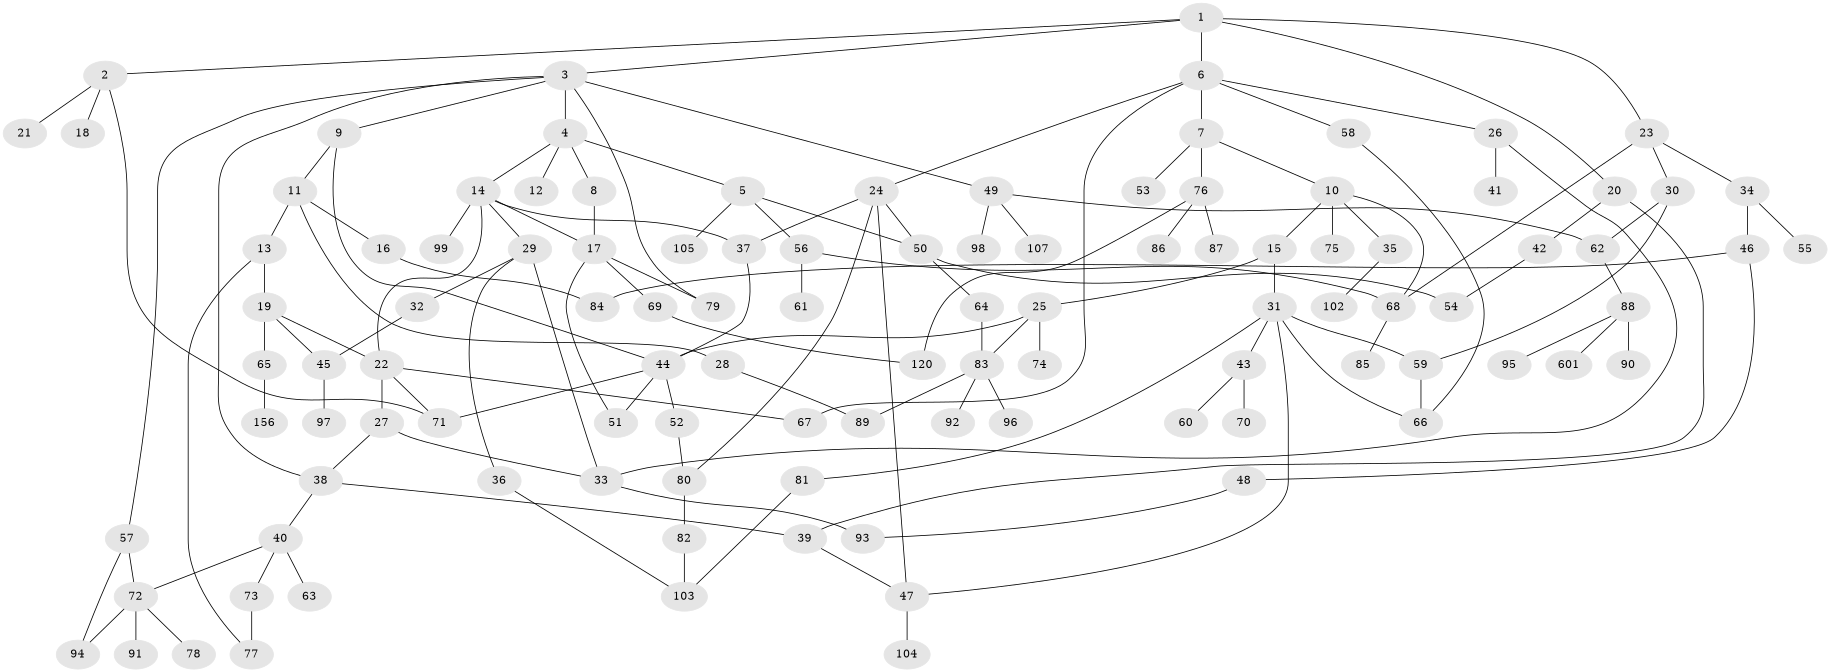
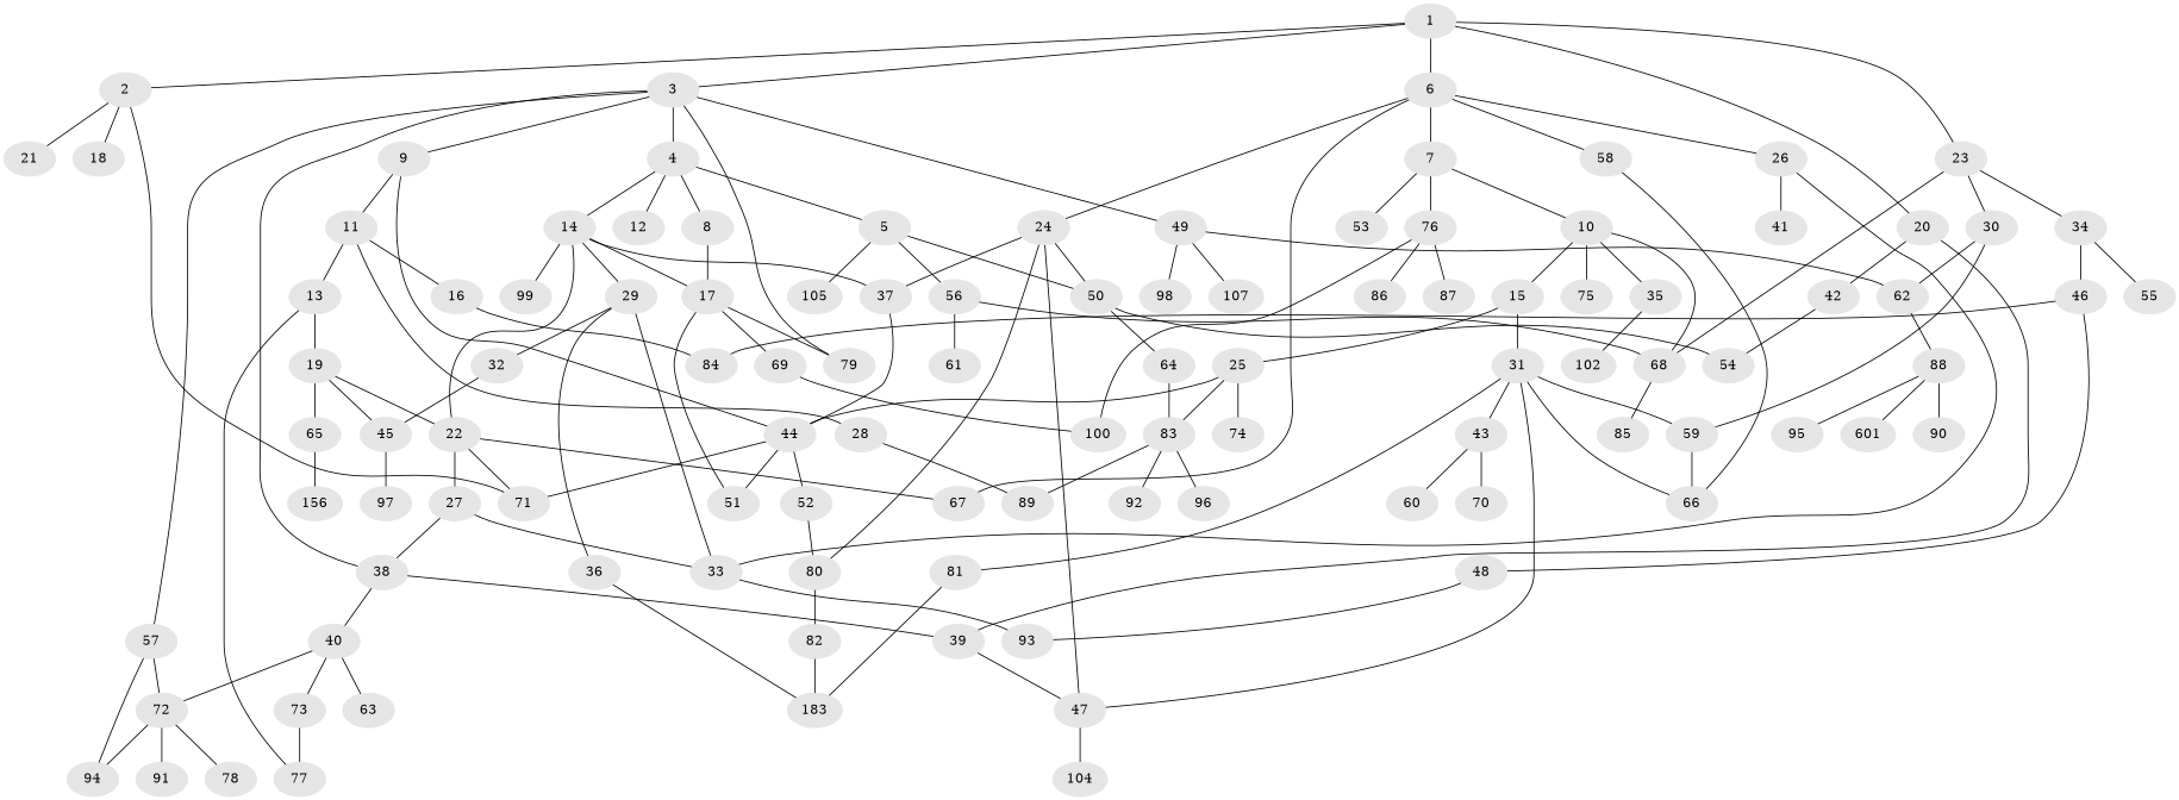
  graph {
    node [color=gray90 style=filled]
    1
    2
    3
    6
    20
    23
    18
    21
    71
    4
    9
    38
    49
    57
    79
    7
    24
    26
    58
    67
    39
    42
    68
    30
    34
    47
    5
    8
    12
    14
    11
    44
    40
    62
    98
    107
    72
    94
    50
    56
    105
    17
    22
    29
    37
    99
    54
    64
    61
    10
    53
    76
    80
    33
    41
    66
    15
    35
    75
-   100 [label=120]
+   100
    86
    87
    69
    51
    13
    16
    28
    52
    25
    31
    102
    85
    19
    77
    84
    89
    45
    65
    27
    32
    36
    74
    83
    59
    43
    81
    97
    n88 [label=156]
    46
    55
    104
    82
    92
    96
    93
-   103
+   103 [label=183]
    88
    60
    70
    48
    63
    73
    78
    91
    90
    95
    n107 [label=601]
    1 -- 2
    1 -- 3
    1 -- 6
    1 -- 20
    1 -- 23
    2 -- 18
    2 -- 21
    2 -- 71
    3 -- 4
    3 -- 9
    3 -- 38
    3 -- 49
    3 -- 57
    3 -- 79
    6 -- 7
    6 -- 24
    6 -- 26
    6 -- 58
    6 -- 67
    20 -- 39
    20 -- 42
    23 -- 68
    23 -- 30
    23 -- 34
    4 -- 5
    4 -- 8
    4 -- 12
    4 -- 14
    9 -- 11
    9 -- 44
    38 -- 39
    38 -- 40
    49 -- 62
    49 -- 98
    49 -- 107
    57 -- 72
    57 -- 94
    7 -- 10
    7 -- 53
    7 -- 76
    24 -- 47
    24 -- 50
    24 -- 37
    24 -- 80
    26 -- 33
    26 -- 41
    58 -- 66
    39 -- 47
    42 -- 54
    68 -- 85
    30 -- 62
    30 -- 59
    34 -- 46
    34 -- 55
    47 -- 104
    5 -- 50
    5 -- 56
    5 -- 105
    8 -- 17
    14 -- 17
    14 -- 22
    14 -- 29
    14 -- 37
    14 -- 99
    11 -- 13
    11 -- 16
    11 -- 28
    44 -- 71
    44 -- 51
    44 -- 52
    40 -- 72
    40 -- 63
    40 -- 73
    62 -- 88
    72 -- 94
    72 -- 78
    72 -- 91
    50 -- 54
    50 -- 64
    56 -- 68
    56 -- 61
    17 -- 79
    17 -- 69
    17 -- 51
    22 -- 71
    22 -- 67
    22 -- 27
    29 -- 33
    29 -- 32
    29 -- 36
    37 -- 44
    64 -- 83
    10 -- 68
    10 -- 15
    10 -- 35
    10 -- 75
    76 -- 100
    76 -- 86
    76 -- 87
    80 -- 82
    33 -- 93
    15 -- 25
    15 -- 31
    35 -- 102
    69 -- 100
    13 -- 19
    13 -- 77
    16 -- 84
    28 -- 89
    52 -- 80
    25 -- 44
    25 -- 74
    25 -- 83
    31 -- 47
    31 -- 66
    31 -- 59
    31 -- 43
    31 -- 81
    19 -- 22
    19 -- 45
    19 -- 65
    45 -- 97
    65 -- n88
    27 -- 38
    27 -- 33
    32 -- 45
    36 -- 103
    83 -- 89
    83 -- 92
    83 -- 96
    59 -- 66
    43 -- 60
    43 -- 70
    81 -- 103
    46 -- 84
    46 -- 48
    82 -- 103
    88 -- 90
    88 -- 95
    88 -- n107
    48 -- 93
    73 -- 77
  }
